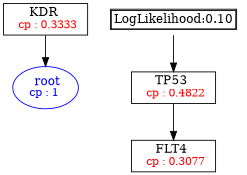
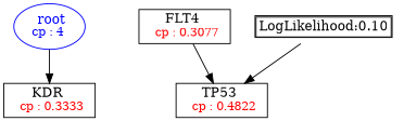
  digraph {
    fontsize=10
    node [shape=box]
-   n1 [color=Blue label=<<font color='Blue'> root</font><br/><font color='Blue' POINT-SIZE='12'>cp : 1 </font>> shape=oval]
+   n1 [color=Blue label=<<font color='Blue'> root</font><br/><font color='Blue' POINT-SIZE='12'>cp : 4 </font>> shape=oval]
    n2 [label=<KDR <br/> <font color='Red' POINT-SIZE='12'> cp : 0.3333 </font>>]
    n3 [label=<TP53 <br/> <font color='Red' POINT-SIZE='12'> cp : 0.4822 </font>>]
    n4 [label=<FLT4 <br/> <font color='Red' POINT-SIZE='12'> cp : 0.3077 </font>>]
    n5 [label=<<TABLE BORDER="1" CELLBORDER="1" CELLSPACING="0" >     <TR><TD ALIGN="LEFT">LogLikelihood:0.10</TD></TR>     </TABLE>> shape=plaintext]
-   n2 -> n1
-   n3 -> n4
+   n1 -> n2
+   n4 -> n3
    n5 -> n3
  }
